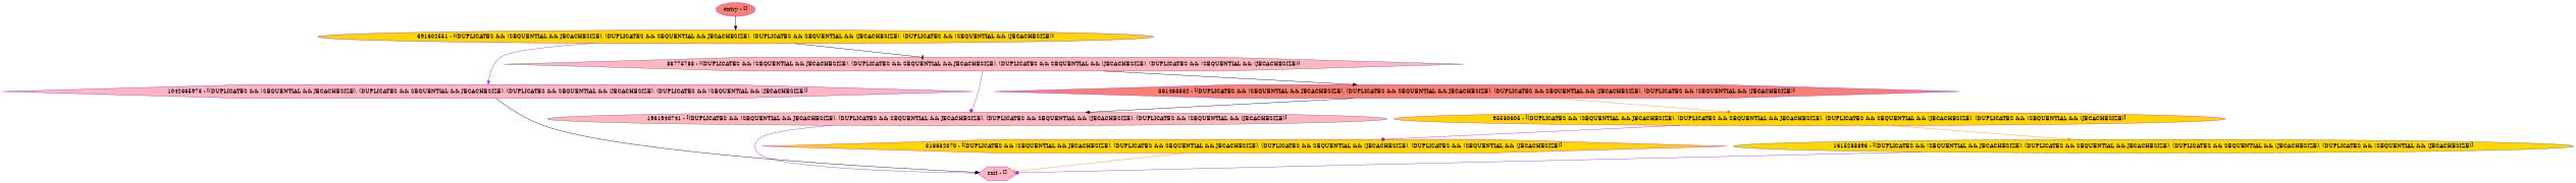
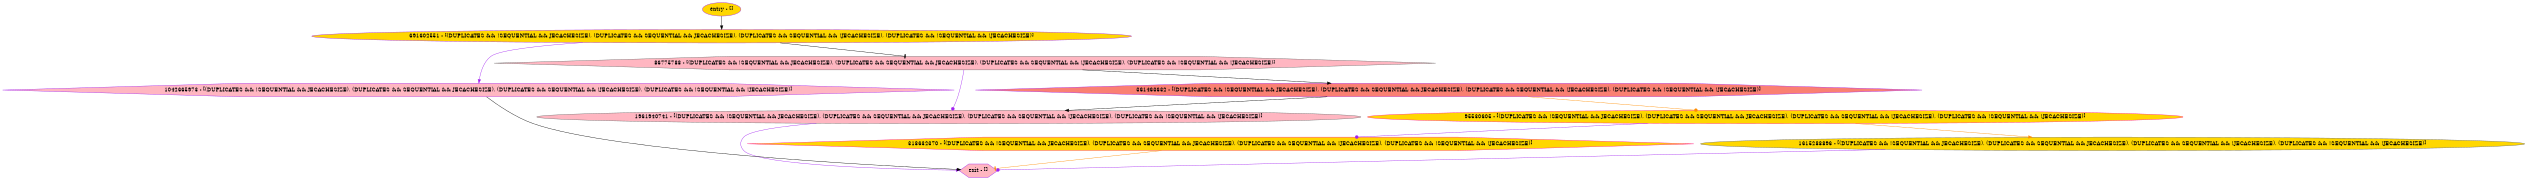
  digraph {
    node [shape=ellipse style=filled fillcolor=gold color=purple]
    edge [color=black arrowhead=normal]
-   n1 [label="entry - []" fillcolor=salmon]
+   n1 [label="entry - []"]
    n2 [label="691602551 - [(DUPLICATES && !SEQUENTIAL && JECACHESIZE), (DUPLICATES && SEQUENTIAL && JECACHESIZE), (DUPLICATES && SEQUENTIAL && !JECACHESIZE), (DUPLICATES && !SEQUENTIAL && !JECACHESIZE)]"]
    n3 [label="exit - []" shape=hexagon fillcolor=lightpink]
    n4 [label="1961940741 - [(DUPLICATES && !SEQUENTIAL && JECACHESIZE), (DUPLICATES && SEQUENTIAL && JECACHESIZE), (DUPLICATES && SEQUENTIAL && !JECACHESIZE), (DUPLICATES && !SEQUENTIAL && !JECACHESIZE)]" fillcolor=lightpink color=gray40]
    n5 [label="1042665973 - [(DUPLICATES && !SEQUENTIAL && JECACHESIZE), (DUPLICATES && SEQUENTIAL && JECACHESIZE), (DUPLICATES && SEQUENTIAL && !JECACHESIZE), (DUPLICATES && !SEQUENTIAL && !JECACHESIZE)]" shape=hexagon fillcolor=lightpink]
    n6 [label="86775788 - [(DUPLICATES && !SEQUENTIAL && JECACHESIZE), (DUPLICATES && SEQUENTIAL && JECACHESIZE), (DUPLICATES && SEQUENTIAL && !JECACHESIZE), (DUPLICATES && !SEQUENTIAL && !JECACHESIZE)]" shape=hexagon fillcolor=lightpink color=gray40]
    n7 [label="318632370 - [(DUPLICATES && !SEQUENTIAL && JECACHESIZE), (DUPLICATES && SEQUENTIAL && JECACHESIZE), (DUPLICATES && SEQUENTIAL && !JECACHESIZE), (DUPLICATES && !SEQUENTIAL && !JECACHESIZE)]" shape=hexagon color=deeppink]
    n8 [label="95530605 - [(DUPLICATES && !SEQUENTIAL && JECACHESIZE), (DUPLICATES && SEQUENTIAL && JECACHESIZE), (DUPLICATES && SEQUENTIAL && !JECACHESIZE), (DUPLICATES && !SEQUENTIAL && !JECACHESIZE)]" color=deeppink]
    n9 [label="1615288896 - [(DUPLICATES && !SEQUENTIAL && JECACHESIZE), (DUPLICATES && SEQUENTIAL && JECACHESIZE), (DUPLICATES && SEQUENTIAL && !JECACHESIZE), (DUPLICATES && !SEQUENTIAL && !JECACHESIZE)]" color=gray40]
    n10 [label="361463632 - [(DUPLICATES && !SEQUENTIAL && JECACHESIZE), (DUPLICATES && SEQUENTIAL && JECACHESIZE), (DUPLICATES && SEQUENTIAL && !JECACHESIZE), (DUPLICATES && !SEQUENTIAL && !JECACHESIZE)]" shape=hexagon fillcolor=salmon]
    n1 -> n2
    n2 -> n5 [color=purple]
    n2 -> n6 [arrowhead=tee]
    n4 -> n3 [color=purple]
    n5 -> n3
    n6 -> n4 [color=purple arrowhead=dot]
    n6 -> n10
    n7 -> n3 [color=darkorange arrowhead=tee]
    n8 -> n7 [color=purple arrowhead=dot]
    n8 -> n9 [color=darkorange]
    n9 -> n3 [color=purple arrowhead=dot]
    n10 -> n4
    n10 -> n8 [color=darkorange arrowhead=dot]
  }
